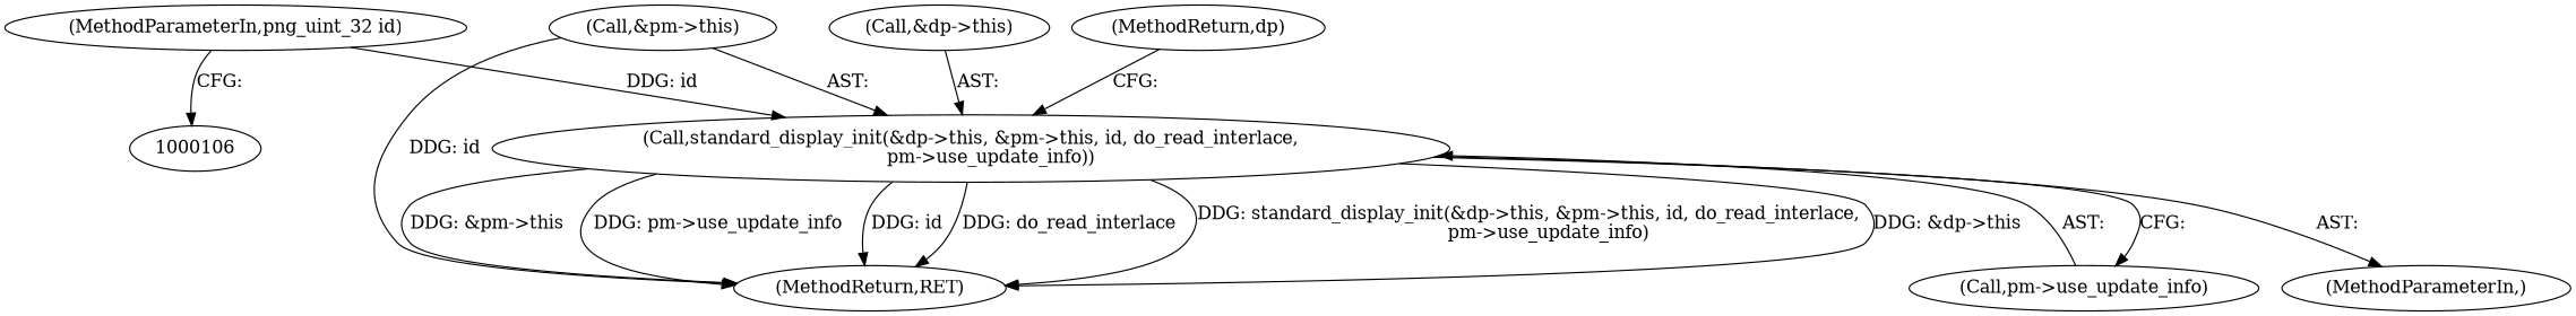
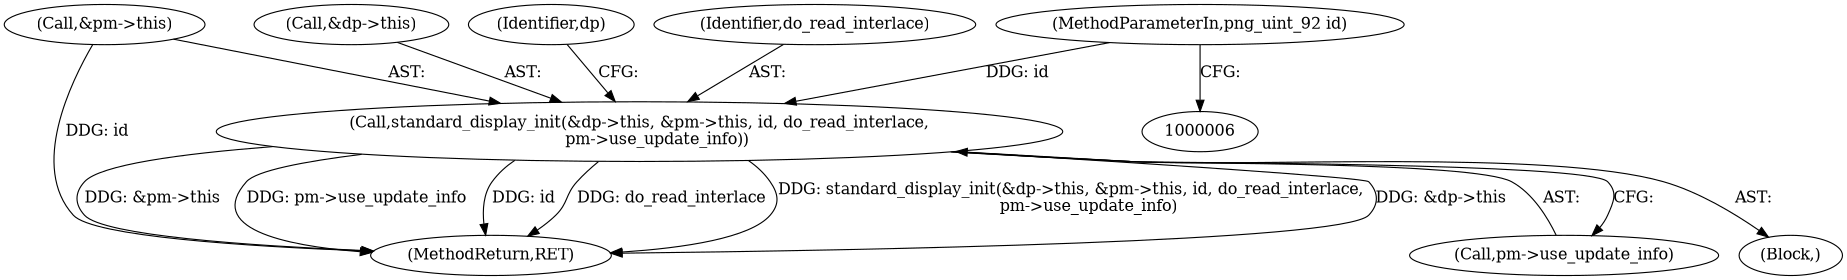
  digraph {
    n1 [label="(Call,standard_display_init(&dp->this, &pm->this, id, do_read_interlace,\n       pm->use_update_info))"]
    n2 [label="(Call,pm->use_update_info)"]
    n3 [label="(MethodReturn,RET)"]
-   n4 [label="(MethodParameterIn,)"]
-   n5 [label="(MethodParameterIn,png_uint_32 id)"]
-   1000106
+   n4 [label="(Block,)"]
+   n5 [label="(MethodParameterIn,png_uint_92 id)"]
+   1000106 [label=1000006]
    n7 [label="(Call,&dp->this)"]
    n8 [label="(Call,&pm->this)"]
-   n9 [label="(MethodReturn,dp)"]
+   n9 [label="(Identifier,dp)"]
+   n10 [label="(Identifier,do_read_interlace)"]
    n1 -> n2 [label="CFG: "]
    n1 -> n3 [label="DDG: standard_display_init(&dp->this, &pm->this, id, do_read_interlace,\n       pm->use_update_info)"]
    n1 -> n3 [label="DDG: &dp->this"]
    n1 -> n3 [label="DDG: &pm->this"]
    n1 -> n3 [label="DDG: pm->use_update_info"]
    n1 -> n3 [label="DDG: id"]
    n1 -> n3 [label="DDG: do_read_interlace"]
    n1 -> n4 [label="AST: "]
    n2 -> n1 [label="AST: "]
    n5 -> n1 [label="DDG: id"]
    n5 -> 1000106 [label="CFG: "]
    n7 -> n1 [label="AST: "]
    n8 -> n1 [label="AST: "]
    n8 -> n3 [label="DDG: id"]
    n9 -> n1 [label="CFG: "]
+   n10 -> n1 [label="AST: "]
  }
